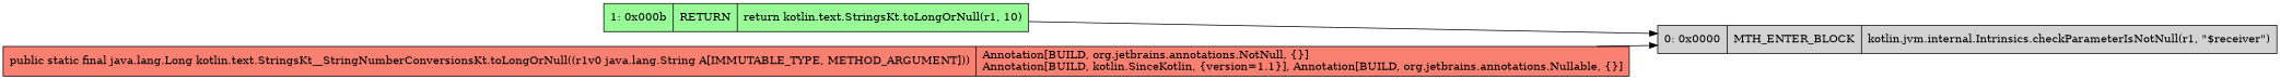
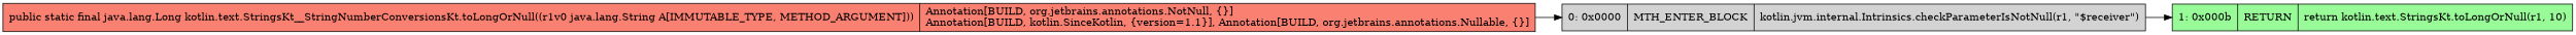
  digraph {
    rankdir=LR
    node [shape=record style=filled]
    n1 [label="{0\:\ 0x0000|MTH_ENTER_BLOCK\l|kotlin.jvm.internal.Intrinsics.checkParameterIsNotNull(r1, \"$receiver\")\l}" fillcolor=lightgrey]
    n2 [label="{1\:\ 0x000b|RETURN\l|return kotlin.text.StringsKt.toLongOrNull(r1, 10)\l}" fillcolor=palegreen]
    n3 [label="{public static final java.lang.Long kotlin.text.StringsKt__StringNumberConversionsKt.toLongOrNull((r1v0 java.lang.String A[IMMUTABLE_TYPE, METHOD_ARGUMENT]))  | Annotation[BUILD, org.jetbrains.annotations.NotNull, \{\}]\lAnnotation[BUILD, kotlin.SinceKotlin, \{version=1.1\}], Annotation[BUILD, org.jetbrains.annotations.Nullable, \{\}]\l}" fillcolor=salmon]
-   n2 -> n1
+   n1 -> n2
    n3 -> n1
  }
